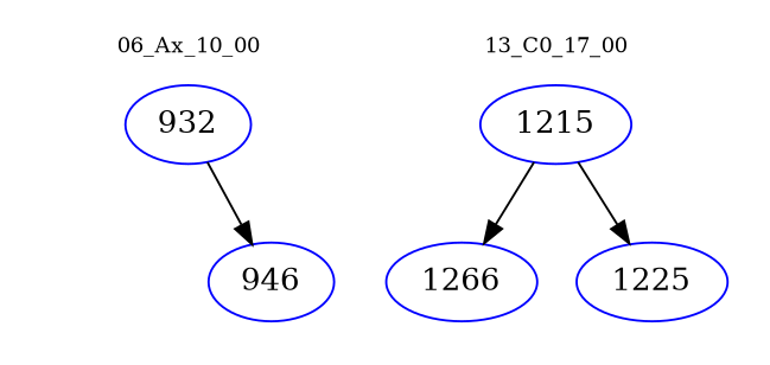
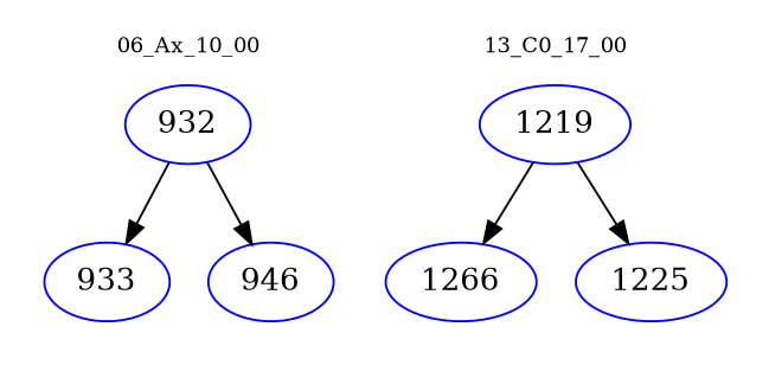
  digraph {
    node [color=blue]
    edge [color=black]
    n1 [label=932]
+   n2 [label=933]
    n3 [label=946]
-   n4 [label=1215]
+   n4 [label=1219]
    n5 [label=1266]
    n6 [label=1225]
    subgraph cluster_1 {
      color=white
      fontsize=10
      label="06_Ax_10_00"
      n1
+     n2
      n3
    }
    subgraph cluster_2 {
      color=white
      fontsize=10
      label="13_C0_17_00"
      n4
      n5
      n6
    }
+   n1 -> n2
    n1 -> n3
    n4 -> n5
    n4 -> n6
  }
